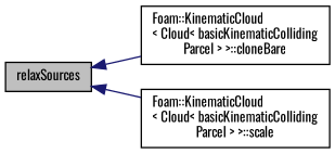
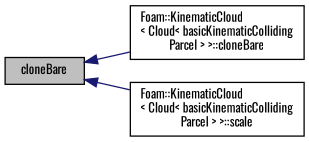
  digraph {
    rankdir=LR
    fontname=Oswald
    node [color=black fontname=Oswald fontsize=10 shape=record]
    edge [color=midnightblue dir=back fontname=Oswald fontsize=10 labelfontname=Helvetica labelfontsize=10 style=solid]
-   n1 [fillcolor=grey75 fontcolor=black height=0.2 label=relaxSources style=filled width=0.4]
+   n1 [fillcolor=grey75 fontcolor=black height=0.2 label=cloneBare style=filled width=0.4]
    n2 [height=0.2 label="Foam::KinematicCloud\l\< Cloud\< basicKinematicColliding\lParcel \> \>::cloneBare" width=0.4]
    n3 [height=0.2 label="Foam::KinematicCloud\l\< Cloud\< basicKinematicColliding\lParcel \> \>::scale" width=0.4]
    n1 -> n2
    n1 -> n3
  }
